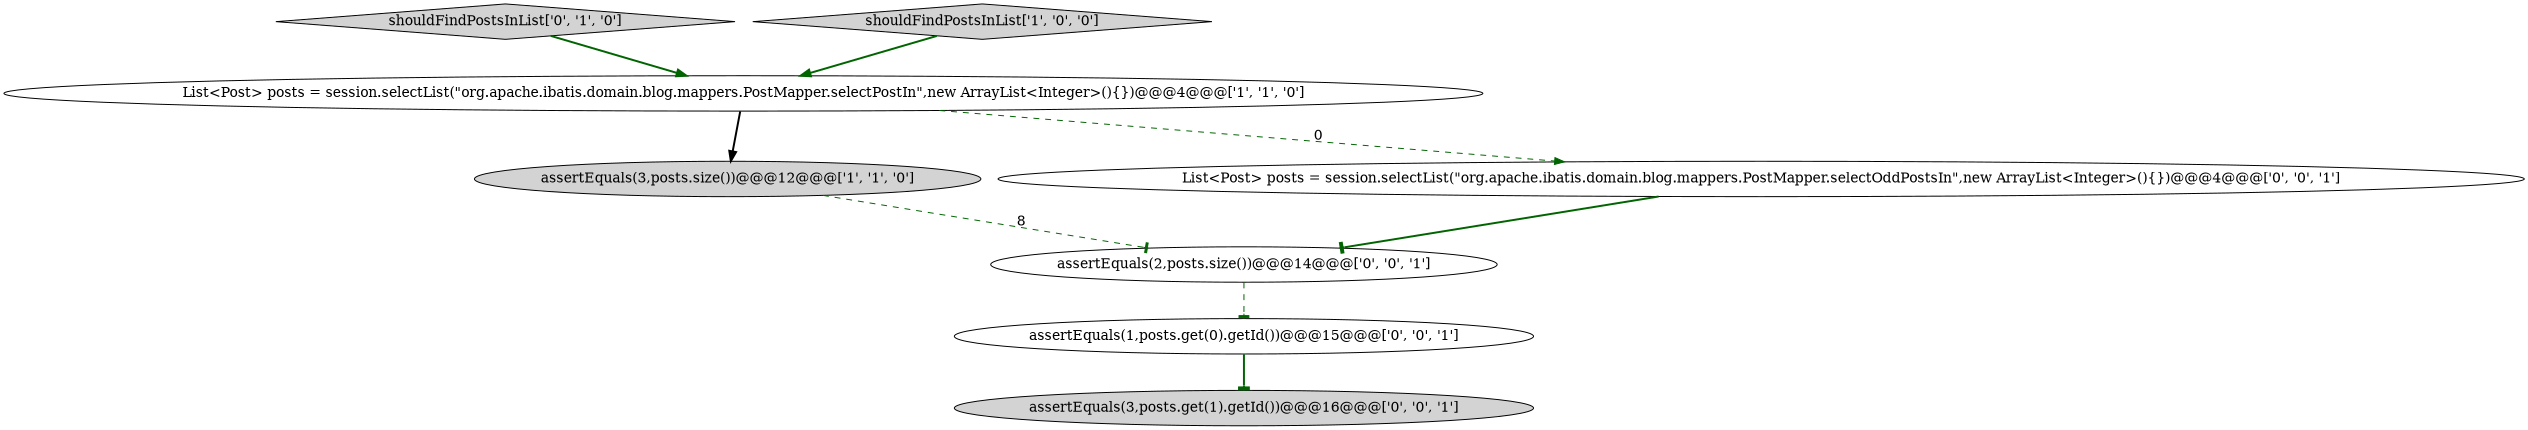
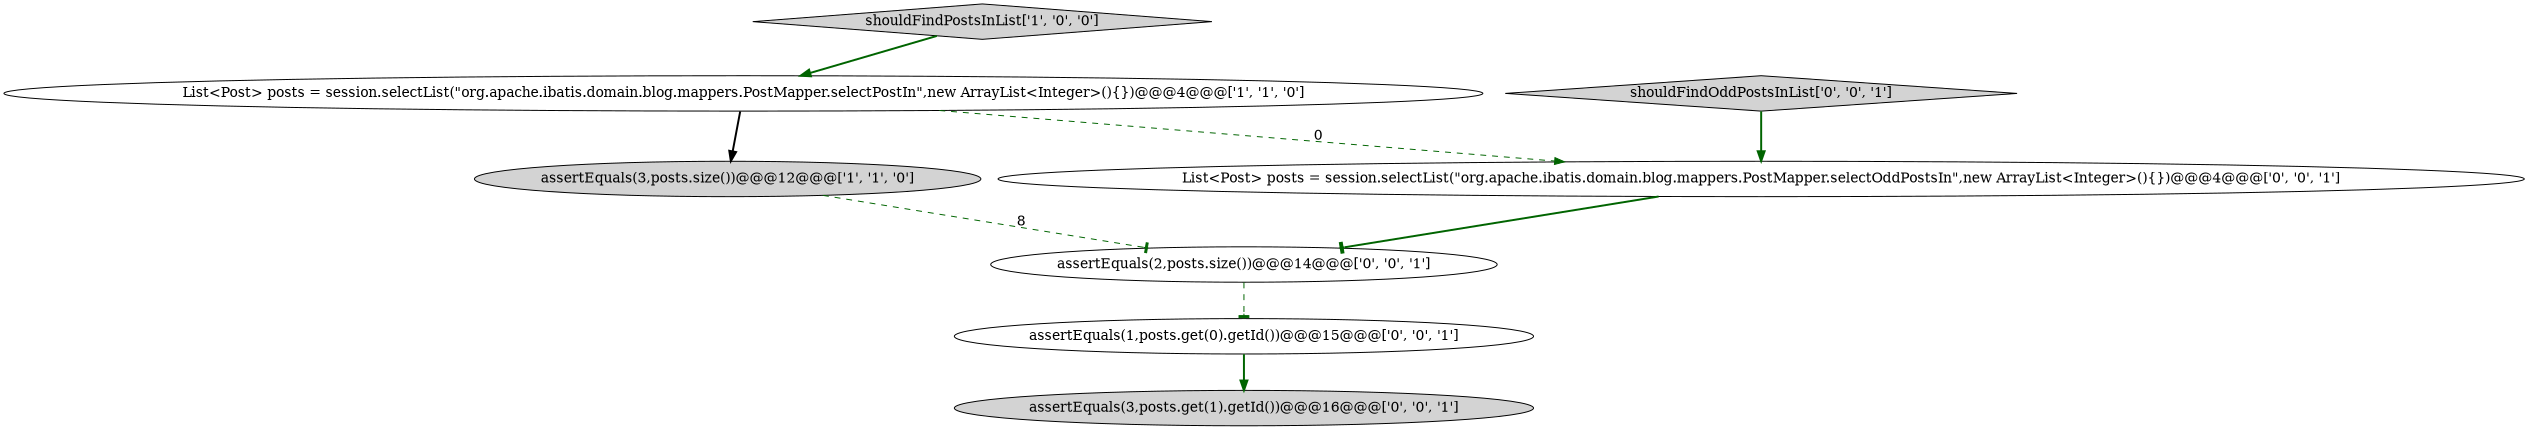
  digraph {
    node [fillcolor=lightgray shape=ellipse style=filled]
    edge [arrowhead=normal color=darkgreen style=bold]
    n1 [fillcolor=white label="assertEquals(1,posts.get(0).getId())@@@15@@@['0', '0', '1']"]
    n2 [label="assertEquals(3,posts.get(1).getId())@@@16@@@['0', '0', '1']"]
    n3 [fillcolor=white label="List<Post> posts = session.selectList(\"org.apache.ibatis.domain.blog.mappers.PostMapper.selectOddPostsIn\",new ArrayList<Integer>(){})@@@4@@@['0', '0', '1']"]
    n4 [fillcolor=white label="assertEquals(2,posts.size())@@@14@@@['0', '0', '1']"]
-   n5 [label="shouldFindPostsInList['0', '1', '0']" shape=diamond]
    n6 [fillcolor=white label="List<Post> posts = session.selectList(\"org.apache.ibatis.domain.blog.mappers.PostMapper.selectPostIn\",new ArrayList<Integer>(){})@@@4@@@['1', '1', '0']"]
    n7 [label="assertEquals(3,posts.size())@@@12@@@['1', '1', '0']"]
    n8 [label="shouldFindPostsInList['1', '0', '0']" shape=diamond]
-   n1 -> n2 [arrowhead=tee]
+   n9 [label="shouldFindOddPostsInList['0', '0', '1']" shape=diamond]
+   n1 -> n2
    n3 -> n4 [arrowhead=tee]
    n4 -> n1 [arrowhead=tee style=dashed]
-   n5 -> n6
    n6 -> n3 [label=0 style=dashed]
    n6 -> n7 [color=black]
    n7 -> n4 [arrowhead=tee label=8 style=dashed]
    n8 -> n6
+   n9 -> n3
  }
